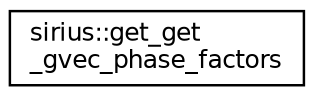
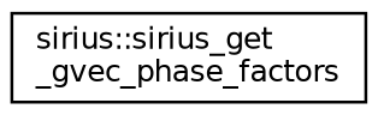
  digraph {
    rankdir=TB
-   n1 [color=black fillcolor=white fontname=Helvetica fontsize=10 height=0.2 label="sirius::get_get\l_gvec_phase_factors" shape=record style=filled width=0.4]
+   n1 [color=black fillcolor=white fontname=Helvetica fontsize=10 height=0.2 label="sirius::sirius_get\l_gvec_phase_factors" shape=record style=filled width=0.4]
  }
